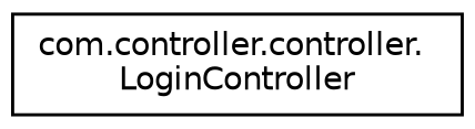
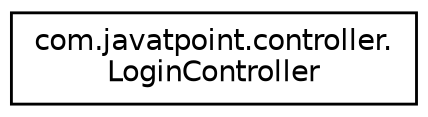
  digraph {
    rankdir=TB
-   n1 [color=black fillcolor=white fontname=Helvetica fontsize=10 height=0.2 label="com.controller.controller.\lLoginController" shape=record style=filled width=0.4]
+   n1 [color=black fillcolor=white fontname=Helvetica fontsize=10 height=0.2 label="com.javatpoint.controller.\lLoginController" shape=record style=filled width=0.4]
  }
